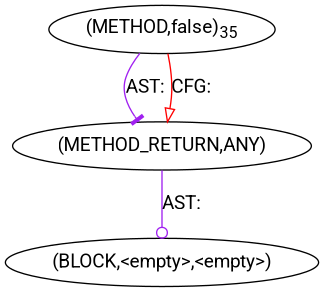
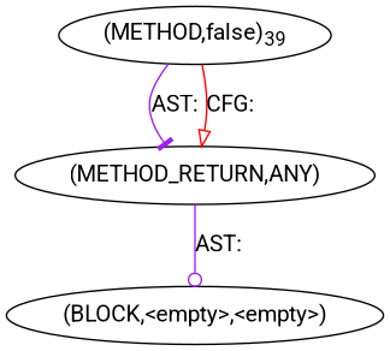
  digraph {
    fontname=Roboto
    node [fontname=Roboto]
    edge [color=purple fontname=Roboto]
-   n1 [label=<(METHOD,false)<SUB>35</SUB>>]
+   n1 [label=<(METHOD,false)<SUB>39</SUB>>]
    n2 [label=<(METHOD_RETURN,ANY)>]
    n3 [label=<(BLOCK,&lt;empty&gt;,&lt;empty&gt;)>]
    n1 -> n2 [arrowhead=tee label="AST: "]
    n1 -> n2 [arrowhead=onormal color=red label="CFG: "]
    n2 -> n3 [arrowhead=odot label="AST: "]
  }
